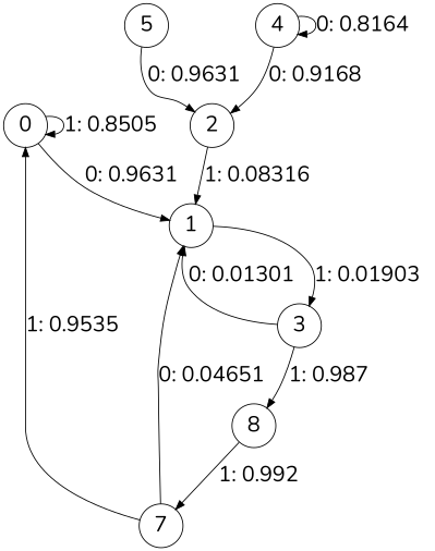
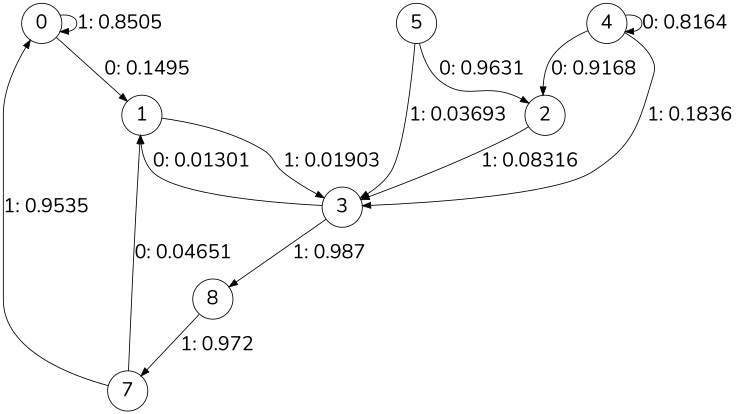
  digraph {
    fontname=Nunito
    node [fontname=Nunito fontsize=24 shape=circle]
    edge [fontname=Nunito fontsize=24]
    0
    1
    3
    8
    5
    2
    7
    4
    0 -> 0 [label="1: 0.8505   "]
-   0 -> 1 [label="0: 0.9631   "]
+   0 -> 1 [label="0: 0.1495   "]
    1 -> 3 [label="1: 0.01903  "]
    3 -> 1 [label="0: 0.01301  "]
    3 -> 8 [label="1: 0.987    "]
-   8 -> 7 [label="1: 0.992    "]
+   8 -> 7 [label="1: 0.972    "]
+   5 -> 3 [label="1: 0.03693  "]
    5 -> 2 [label="0: 0.9631   "]
-   2 -> 1 [label="1: 0.08316  "]
+   2 -> 3 [label="1: 0.08316  "]
    7 -> 0 [label="1: 0.9535   "]
    7 -> 1 [label="0: 0.04651  "]
+   4 -> 3 [label="1: 0.1836   "]
    4 -> 2 [label="0: 0.9168   "]
    4 -> 4 [label="0: 0.8164   "]
  }
